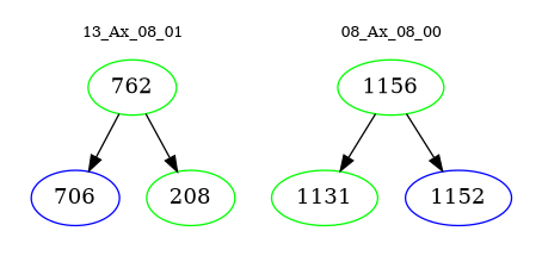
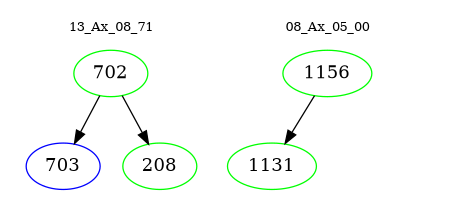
  digraph {
    node [color=green]
    edge [color=black]
-   n1 [label=762]
-   n2 [color=blue label=706]
+   n1 [label=702]
+   n2 [color=blue label=703]
    n3 [label=208]
    n4 [label=1156]
    n5 [label=1131]
-   n6 [color=blue label=1152]
    subgraph cluster_1 {
      color=white
      fontsize=10
-     label="13_Ax_08_01"
+     label="13_Ax_08_71"
      n1
      n2
      n3
    }
    subgraph cluster_2 {
      color=white
      fontsize=10
-     label="08_Ax_08_00"
+     label="08_Ax_05_00"
      n4
      n5
-     n6
    }
    n1 -> n2
    n1 -> n3
    n4 -> n5
-   n4 -> n6
  }
